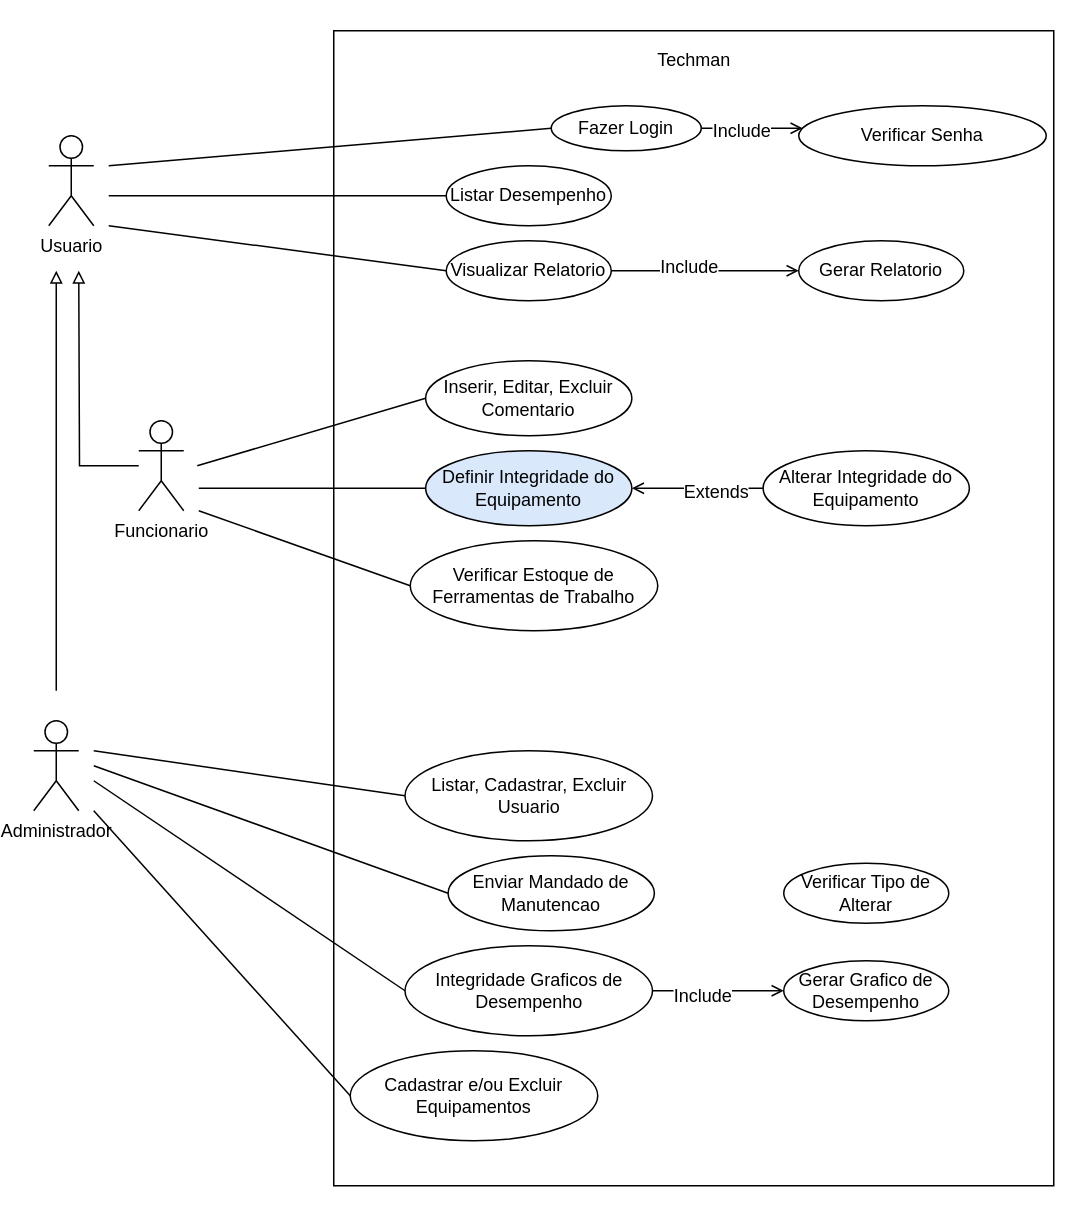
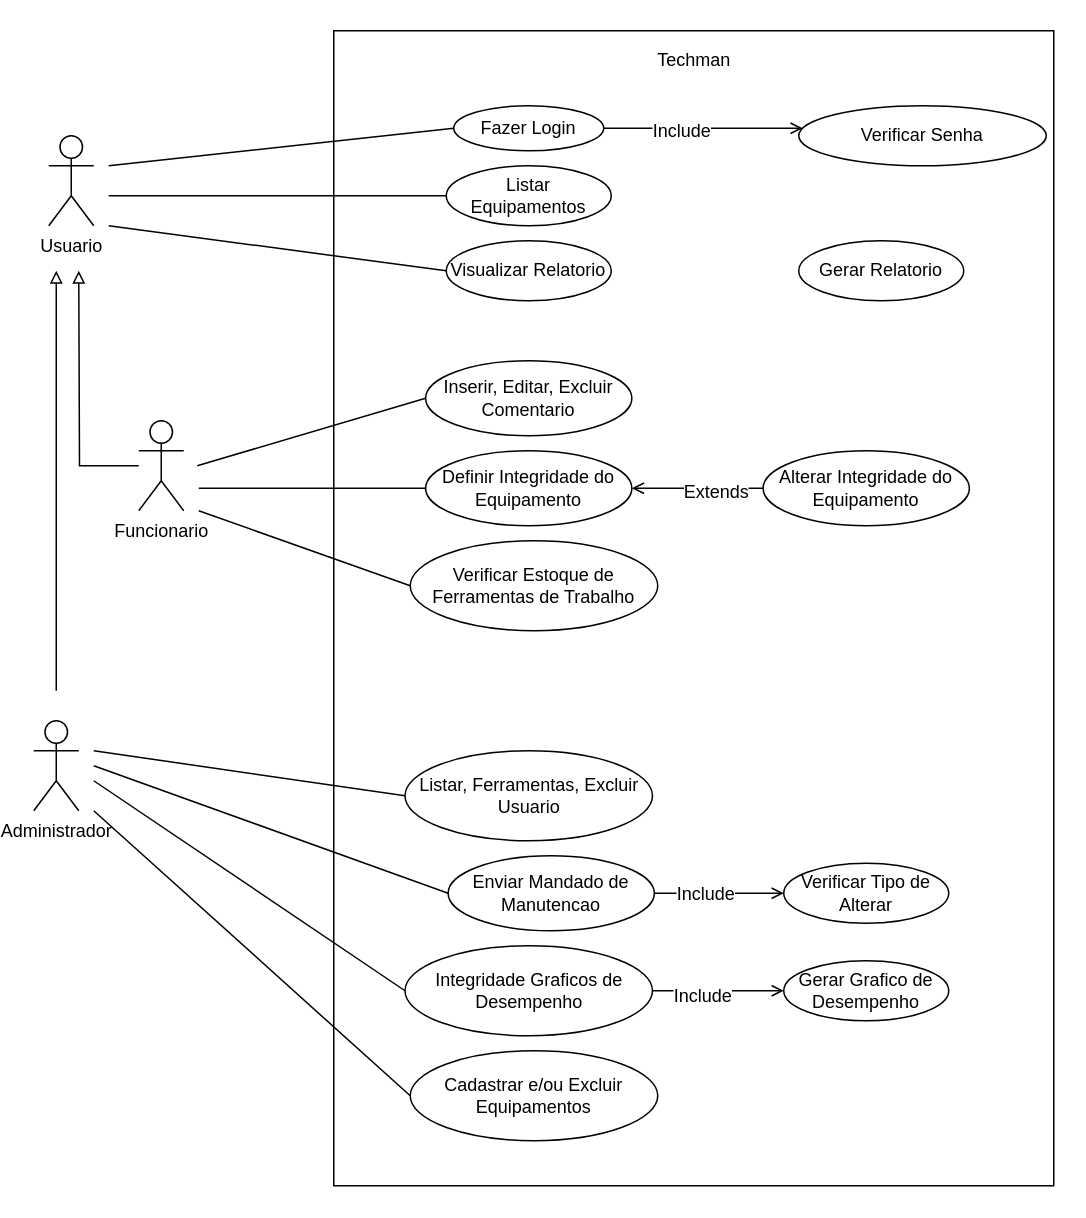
  <mxCell id="0" />
  <mxCell id="1" parent="0" />
  <mxCell id="2" value="" style="rounded=0;whiteSpace=wrap;html=1;" parent="1" vertex="1"><mxGeometry x="220" y="20" width="480" height="770" as="geometry" /></mxCell>
  <mxCell id="3" style="edgeStyle=orthogonalEdgeStyle;rounded=0;orthogonalLoop=1;jettySize=auto;html=1;endArrow=block;endFill=0;" parent="1" source="4" edge="1"><mxGeometry relative="1" as="geometry"><mxPoint x="50" y="180" as="targetPoint" /></mxGeometry></mxCell>
  <mxCell id="4" value="Funcionario" style="shape=umlActor;verticalLabelPosition=bottom;verticalAlign=top;html=1;outlineConnect=0;" parent="1" vertex="1"><mxGeometry x="90" y="280" width="30" height="60" as="geometry" /></mxCell>
  <mxCell id="5" value="Techman" style="text;html=1;align=center;verticalAlign=middle;resizable=0;points=[];autosize=1;strokeColor=none;fillColor=none;" parent="1" vertex="1"><mxGeometry x="430" y="30" width="60" height="20" as="geometry" /></mxCell>
  <mxCell id="6" value="Administrador&lt;br&gt;" style="shape=umlActor;verticalLabelPosition=bottom;verticalAlign=top;html=1;outlineConnect=0;" parent="1" vertex="1"><mxGeometry x="20" y="480" width="30" height="60" as="geometry" /></mxCell>
  <mxCell id="7" style="edgeStyle=orthogonalEdgeStyle;rounded=0;orthogonalLoop=1;jettySize=auto;html=1;endArrow=block;endFill=0;" parent="1" edge="1"><mxGeometry relative="1" as="geometry"><mxPoint x="35" y="180" as="targetPoint" /><mxPoint x="35" y="460" as="sourcePoint" /><Array as="points"><mxPoint x="35" y="240" /><mxPoint x="35" y="240" /></Array></mxGeometry></mxCell>
  <mxCell id="8" value="Usuario" style="shape=umlActor;verticalLabelPosition=bottom;verticalAlign=top;html=1;outlineConnect=0;" parent="1" vertex="1"><mxGeometry x="30" y="90" width="30" height="60" as="geometry" /></mxCell>
  <mxCell id="9" style="edgeStyle=orthogonalEdgeStyle;rounded=0;orthogonalLoop=1;jettySize=auto;html=1;fontSize=12;endArrow=open;endFill=0;" parent="1" source="11" target="26" edge="1"><mxGeometry relative="1" as="geometry"><Array as="points"><mxPoint x="440" y="85" /><mxPoint x="440" y="85" /></Array></mxGeometry></mxCell>
  <mxCell id="10" value="Include" style="edgeLabel;html=1;align=center;verticalAlign=middle;resizable=0;points=[];fontSize=12;" parent="9" vertex="1" connectable="0"><mxGeometry x="-0.235" y="-1" relative="1" as="geometry"><mxPoint as="offset" /></mxGeometry></mxCell>
- <mxCell id="11" value="Fazer Login" style="ellipse;whiteSpace=wrap;html=1;" parent="1" vertex="1"><mxGeometry x="365" y="70" width="100" height="30" as="geometry" /></mxCell>
- <mxCell id="12" value="Listar Desempenho" style="ellipse;whiteSpace=wrap;html=1;" parent="1" vertex="1"><mxGeometry x="295" y="110" width="110" height="40" as="geometry" /></mxCell>
- <mxCell id="13" style="edgeStyle=orthogonalEdgeStyle;rounded=0;orthogonalLoop=1;jettySize=auto;html=1;fontSize=12;endArrow=open;endFill=0;" parent="1" source="15" target="37" edge="1"><mxGeometry relative="1" as="geometry" /></mxCell>
- <mxCell id="14" value="Include" style="edgeLabel;html=1;align=center;verticalAlign=middle;resizable=0;points=[];fontSize=12;" parent="13" vertex="1" connectable="0"><mxGeometry x="-0.178" y="3" relative="1" as="geometry"><mxPoint as="offset" /></mxGeometry></mxCell>
+ <mxCell id="11" value="Fazer Login" style="ellipse;whiteSpace=wrap;html=1;" parent="1" vertex="1"><mxGeometry x="300" y="70" width="100" height="30" as="geometry" /></mxCell>
+ <mxCell id="12" value="Listar Equipamentos" style="ellipse;whiteSpace=wrap;html=1;" parent="1" vertex="1"><mxGeometry x="295" y="110" width="110" height="40" as="geometry" /></mxCell>
  <mxCell id="15" value="Visualizar Relatorio" style="ellipse;whiteSpace=wrap;html=1;" parent="1" vertex="1"><mxGeometry x="295" y="160" width="110" height="40" as="geometry" /></mxCell>
  <mxCell id="16" value="Inserir, Editar, Excluir Comentario" style="ellipse;whiteSpace=wrap;html=1;" parent="1" vertex="1"><mxGeometry x="281.25" y="240" width="137.5" height="50" as="geometry" /></mxCell>
- <mxCell id="17" value="Definir Integridade do Equipamento" style="ellipse;whiteSpace=wrap;html=1;fillColor=#dae8fc;" parent="1" vertex="1"><mxGeometry x="281.25" y="300" width="137.5" height="50" as="geometry" /></mxCell>
+ <mxCell id="17" value="Definir Integridade do Equipamento" style="ellipse;whiteSpace=wrap;html=1;" parent="1" vertex="1"><mxGeometry x="281.25" y="300" width="137.5" height="50" as="geometry" /></mxCell>
+ <mxCell id="18" value="" style="edgeStyle=orthogonalEdgeStyle;rounded=0;orthogonalLoop=1;jettySize=auto;html=1;fontSize=12;endArrow=open;endFill=0;" parent="1" source="20" target="27" edge="1"><mxGeometry relative="1" as="geometry" /></mxCell>
+ <mxCell id="19" value="Include" style="edgeLabel;html=1;align=center;verticalAlign=middle;resizable=0;points=[];fontSize=12;" parent="18" vertex="1" connectable="0"><mxGeometry x="-0.217" relative="1" as="geometry"><mxPoint as="offset" /></mxGeometry></mxCell>
  <mxCell id="20" value="Enviar Mandado de Manutencao" style="ellipse;whiteSpace=wrap;html=1;" parent="1" vertex="1"><mxGeometry x="296.25" y="570" width="137.5" height="50" as="geometry" /></mxCell>
- <mxCell id="21" value="Listar, Cadastrar, Excluir Usuario" style="ellipse;whiteSpace=wrap;html=1;" parent="1" vertex="1"><mxGeometry x="267.5" y="500" width="165" height="60" as="geometry" /></mxCell>
+ <mxCell id="21" value="Listar, Ferramentas, Excluir Usuario" style="ellipse;whiteSpace=wrap;html=1;" parent="1" vertex="1"><mxGeometry x="267.5" y="500" width="165" height="60" as="geometry" /></mxCell>
  <mxCell id="22" value="&lt;font face=&quot;Verdana, sans-serif&quot; style=&quot;font-size: 12px&quot;&gt;Verificar Estoque de Ferramentas de Trabalho&lt;/font&gt;" style="ellipse;whiteSpace=wrap;html=1;" parent="1" vertex="1"><mxGeometry x="271" y="360" width="165" height="60" as="geometry" /></mxCell>
  <mxCell id="23" style="edgeStyle=orthogonalEdgeStyle;rounded=0;orthogonalLoop=1;jettySize=auto;html=1;entryX=0;entryY=0.5;entryDx=0;entryDy=0;fontSize=12;endArrow=open;endFill=0;" parent="1" source="25" target="38" edge="1"><mxGeometry relative="1" as="geometry" /></mxCell>
  <mxCell id="24" value="Include" style="edgeLabel;html=1;align=center;verticalAlign=middle;resizable=0;points=[];fontSize=12;" parent="23" vertex="1" connectable="0"><mxGeometry x="-0.248" y="-3" relative="1" as="geometry"><mxPoint as="offset" /></mxGeometry></mxCell>
  <mxCell id="25" value="&lt;font face=&quot;Verdana, sans-serif&quot;&gt;Integridade Graficos de Desempenho&lt;/font&gt;" style="ellipse;whiteSpace=wrap;html=1;" parent="1" vertex="1"><mxGeometry x="267.5" y="630" width="165" height="60" as="geometry" /></mxCell>
  <mxCell id="26" value="Verificar Senha" style="ellipse;whiteSpace=wrap;html=1;" parent="1" vertex="1"><mxGeometry x="530" y="70" width="165" height="40" as="geometry" /></mxCell>
  <mxCell id="27" value="Verificar Tipo de Alterar" style="ellipse;whiteSpace=wrap;html=1;" parent="1" vertex="1"><mxGeometry x="520" y="575" width="110" height="40" as="geometry" /></mxCell>
  <mxCell id="28" value="" style="endArrow=none;html=1;rounded=0;fontSize=12;" parent="1" target="12" edge="1"><mxGeometry width="50" height="50" relative="1" as="geometry"><mxPoint x="70" y="130" as="sourcePoint" /><mxPoint x="140" y="80" as="targetPoint" /></mxGeometry></mxCell>
  <mxCell id="29" value="" style="endArrow=none;html=1;rounded=0;fontSize=12;entryX=0;entryY=0.5;entryDx=0;entryDy=0;" parent="1" target="11" edge="1"><mxGeometry width="50" height="50" relative="1" as="geometry"><mxPoint x="70" y="110" as="sourcePoint" /><mxPoint x="120" y="60" as="targetPoint" /></mxGeometry></mxCell>
  <mxCell id="30" value="" style="endArrow=none;html=1;rounded=0;fontSize=12;entryX=0;entryY=0.5;entryDx=0;entryDy=0;" parent="1" target="15" edge="1"><mxGeometry width="50" height="50" relative="1" as="geometry"><mxPoint x="70" y="150" as="sourcePoint" /><mxPoint x="120" y="100" as="targetPoint" /></mxGeometry></mxCell>
  <mxCell id="31" value="" style="endArrow=none;html=1;rounded=0;fontSize=12;entryX=0;entryY=0.5;entryDx=0;entryDy=0;" parent="1" target="16" edge="1"><mxGeometry width="50" height="50" relative="1" as="geometry"><mxPoint x="129" y="310" as="sourcePoint" /><mxPoint x="354" y="340" as="targetPoint" /></mxGeometry></mxCell>
  <mxCell id="32" value="" style="endArrow=none;html=1;rounded=0;fontSize=12;entryX=0;entryY=0.5;entryDx=0;entryDy=0;" parent="1" target="17" edge="1"><mxGeometry width="50" height="50" relative="1" as="geometry"><mxPoint x="130" y="325" as="sourcePoint" /><mxPoint x="305" y="280" as="targetPoint" /></mxGeometry></mxCell>
  <mxCell id="33" value="" style="endArrow=none;html=1;rounded=0;fontSize=12;entryX=0;entryY=0.5;entryDx=0;entryDy=0;" parent="1" target="22" edge="1"><mxGeometry width="50" height="50" relative="1" as="geometry"><mxPoint x="130" y="340" as="sourcePoint" /><mxPoint x="180" y="290" as="targetPoint" /></mxGeometry></mxCell>
  <mxCell id="34" value="" style="endArrow=none;html=1;rounded=0;fontSize=12;entryX=0;entryY=0.5;entryDx=0;entryDy=0;" parent="1" target="25" edge="1"><mxGeometry width="50" height="50" relative="1" as="geometry"><mxPoint x="60" y="520" as="sourcePoint" /><mxPoint x="201" y="570" as="targetPoint" /></mxGeometry></mxCell>
  <mxCell id="35" value="" style="endArrow=none;html=1;rounded=0;fontSize=12;entryX=0;entryY=0.5;entryDx=0;entryDy=0;" parent="1" target="20" edge="1"><mxGeometry width="50" height="50" relative="1" as="geometry"><mxPoint x="60" y="510" as="sourcePoint" /><mxPoint x="267.5" y="650" as="targetPoint" /></mxGeometry></mxCell>
  <mxCell id="36" value="" style="endArrow=none;html=1;rounded=0;fontSize=12;entryX=0;entryY=0.5;entryDx=0;entryDy=0;" parent="1" target="21" edge="1"><mxGeometry width="50" height="50" relative="1" as="geometry"><mxPoint x="60" y="500" as="sourcePoint" /><mxPoint x="281.25" y="585" as="targetPoint" /></mxGeometry></mxCell>
  <mxCell id="37" value="Gerar Relatorio" style="ellipse;whiteSpace=wrap;html=1;" parent="1" vertex="1"><mxGeometry x="530" y="160" width="110" height="40" as="geometry" /></mxCell>
  <mxCell id="38" value="Gerar Grafico de Desempenho" style="ellipse;whiteSpace=wrap;html=1;" parent="1" vertex="1"><mxGeometry x="520" y="640" width="110" height="40" as="geometry" /></mxCell>
  <mxCell id="39" style="edgeStyle=orthogonalEdgeStyle;rounded=0;orthogonalLoop=1;jettySize=auto;html=1;fontSize=12;endArrow=open;endFill=0;" parent="1" source="41" target="17" edge="1"><mxGeometry relative="1" as="geometry" /></mxCell>
  <mxCell id="40" value="Extends" style="edgeLabel;html=1;align=center;verticalAlign=middle;resizable=0;points=[];fontSize=12;" parent="39" vertex="1" connectable="0"><mxGeometry x="-0.272" y="2" relative="1" as="geometry"><mxPoint as="offset" /></mxGeometry></mxCell>
  <mxCell id="41" value="Alterar Integridade do Equipamento" style="ellipse;whiteSpace=wrap;html=1;" parent="1" vertex="1"><mxGeometry x="506.25" y="300" width="137.5" height="50" as="geometry" /></mxCell>
- <mxCell id="42" value="&lt;font face=&quot;Verdana, sans-serif&quot;&gt;Cadastrar e/ou Excluir Equipamentos&lt;/font&gt;" style="ellipse;whiteSpace=wrap;html=1;" vertex="1" parent="1"><mxGeometry x="231" y="700" width="165" height="60" as="geometry" /></mxCell>
+ <mxCell id="42" value="&lt;font face=&quot;Verdana, sans-serif&quot;&gt;Cadastrar e/ou Excluir Equipamentos&lt;/font&gt;" style="ellipse;whiteSpace=wrap;html=1;" vertex="1" parent="1"><mxGeometry x="271" y="700" width="165" height="60" as="geometry" /></mxCell>
  <mxCell id="43" value="" style="endArrow=none;html=1;rounded=0;fontSize=12;entryX=0;entryY=0.5;entryDx=0;entryDy=0;" edge="1" parent="1" target="42"><mxGeometry width="50" height="50" relative="1" as="geometry"><mxPoint x="60" y="540" as="sourcePoint" /><mxPoint x="267.5" y="680" as="targetPoint" /></mxGeometry></mxCell>
